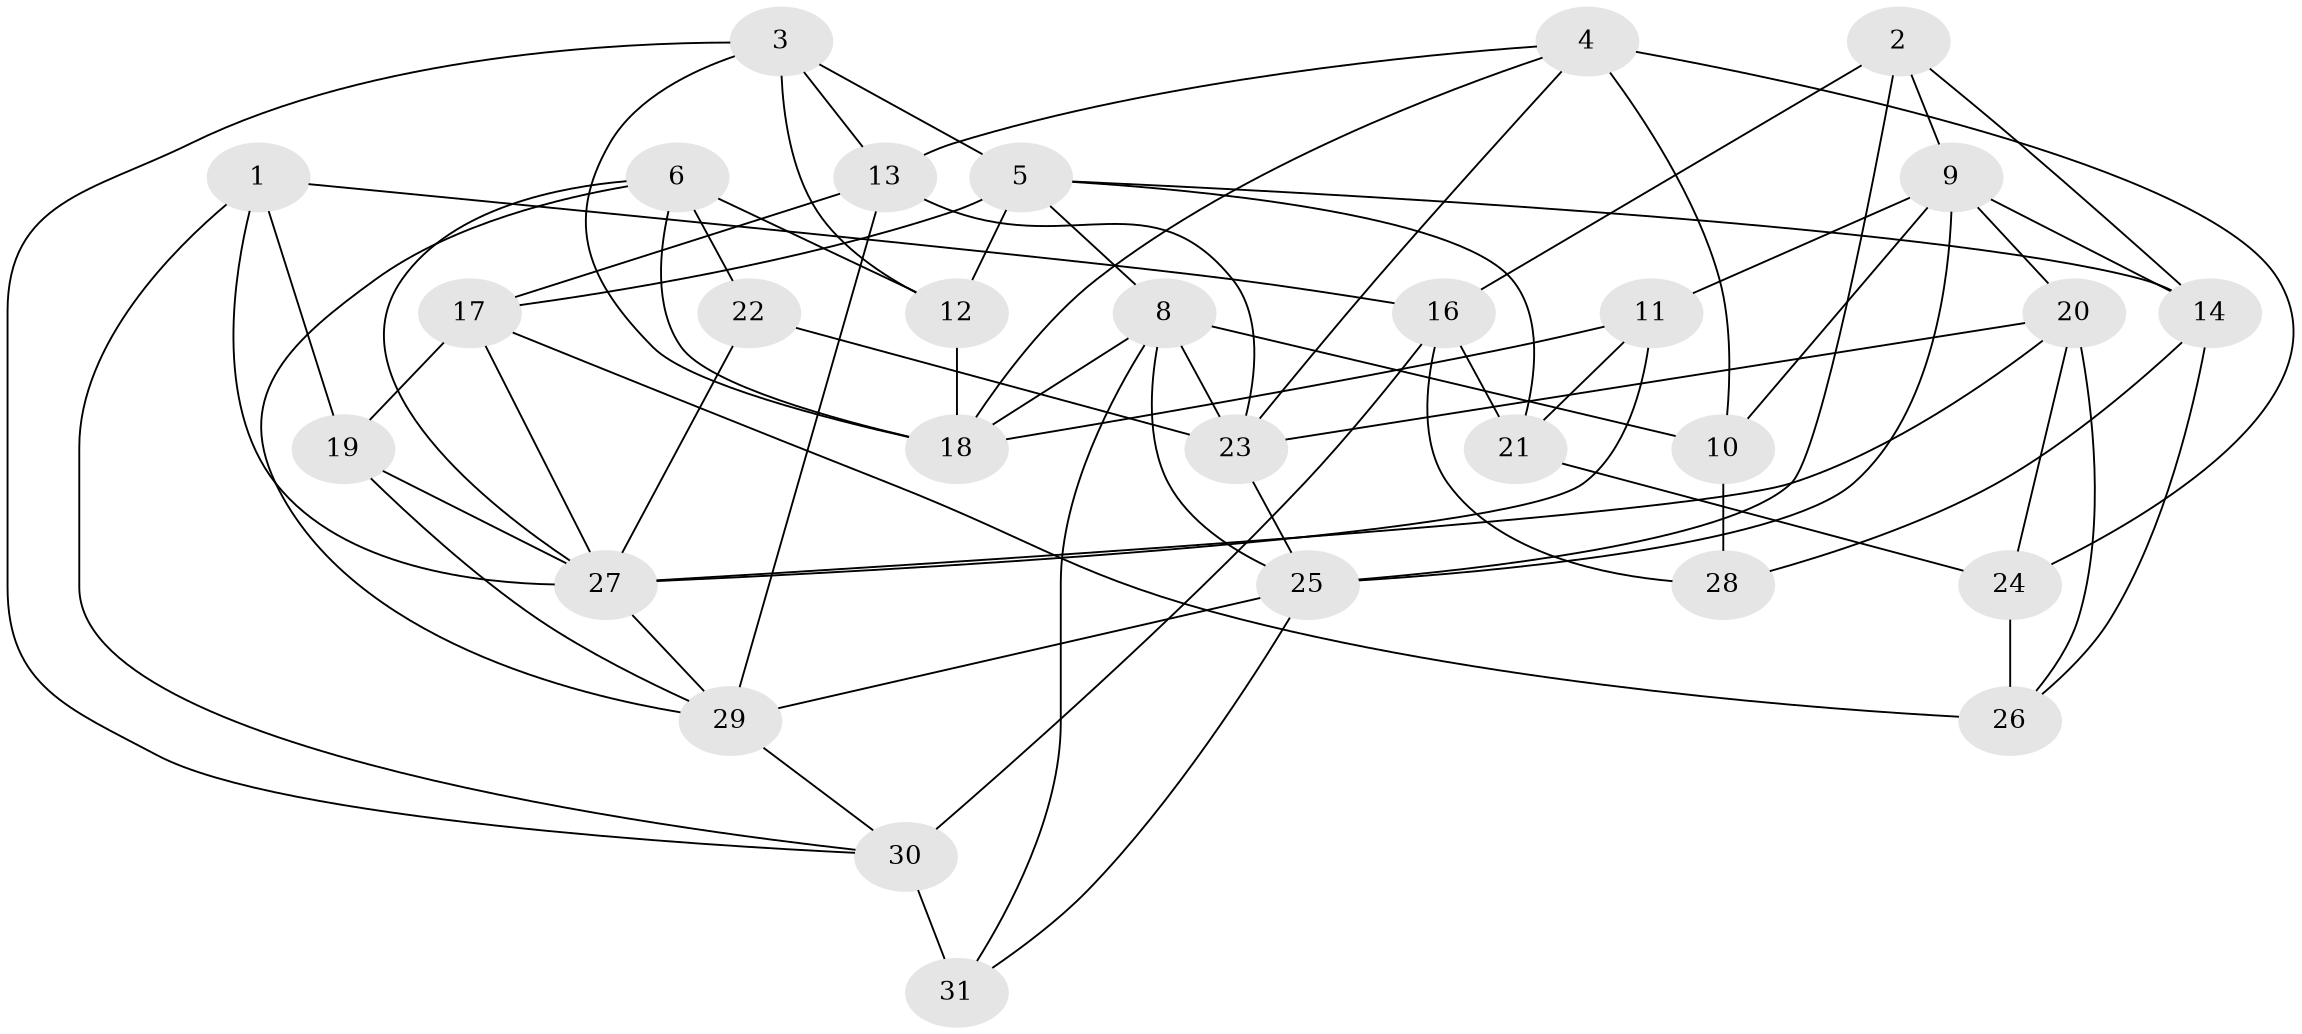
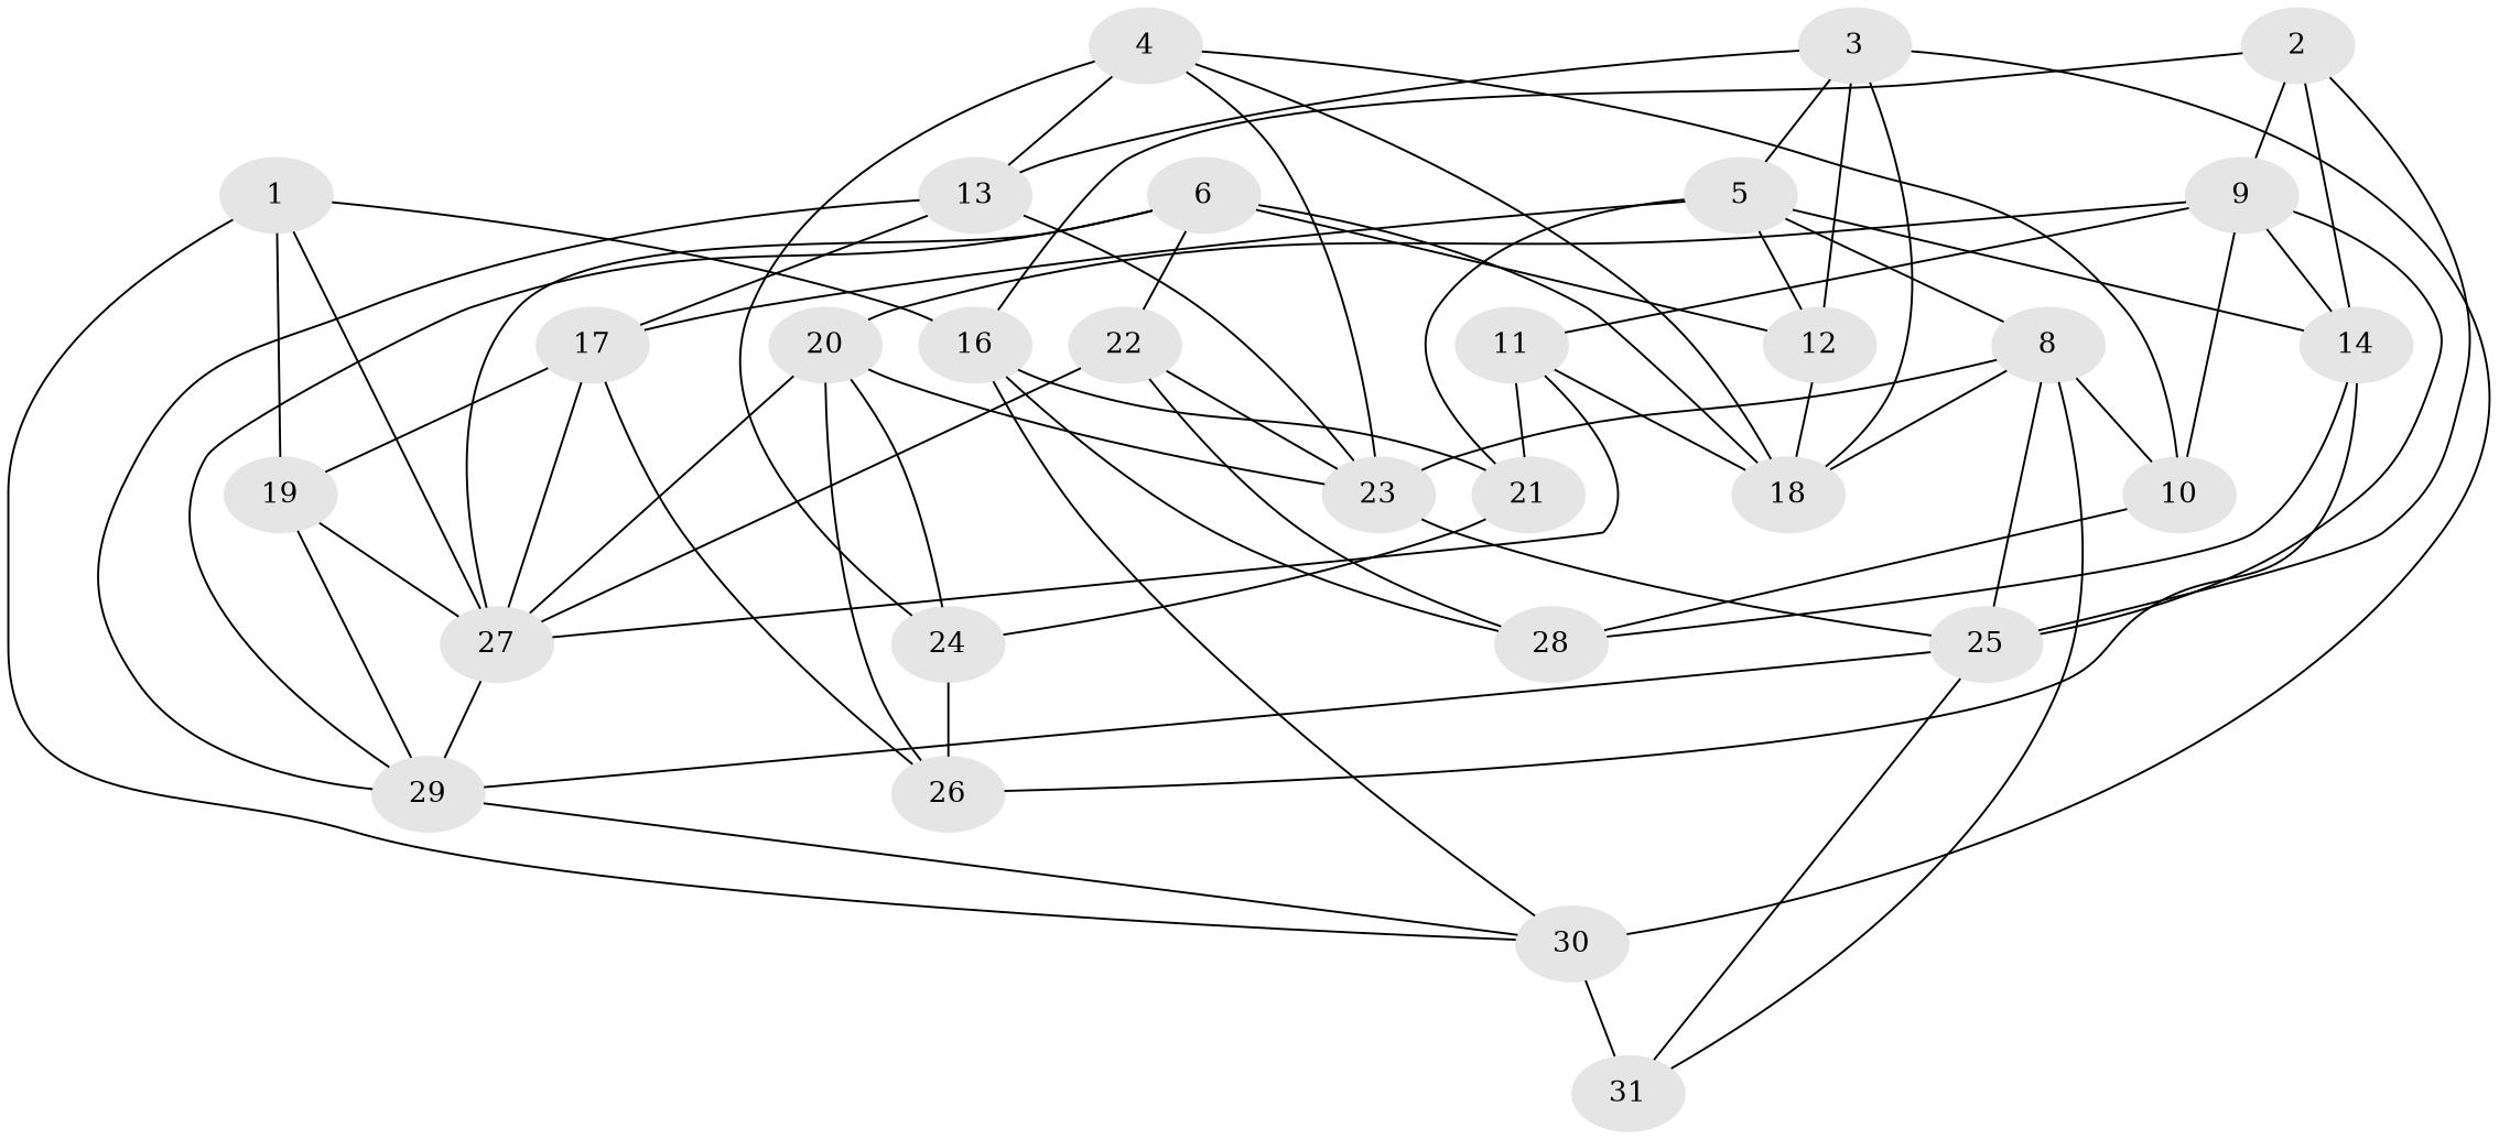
  graph {
    node [color=gray90 style=filled]
    edge [weight=1.0]
    1
    16
    19
    27
    30
    21
    28
    29
    31
    2
    9
    14
    25
    10
    11
    20
    26
    3
    5
    12
    13
    18
    8
    17
    23
    4
    24
    6
    22
    1 -- 16
    1 -- 19
    1 -- 27
    1 -- 30
    16 -- 30
    16 -- 21
    16 -- 28
    19 -- 27
    19 -- 29
    27 -- 29
    30 -- 31 [weight=2.0]
    21 -- 24
    29 -- 30
    2 -- 16 [weight=2.0]
    2 -- 9
    2 -- 14 [weight=2.0]
    2 -- 25
    9 -- 14
    9 -- 25
    9 -- 10
    9 -- 11
    9 -- 20
    14 -- 28
    14 -- 26
    25 -- 29
    25 -- 31
    10 -- 28
    11 -- 27
    11 -- 21 [weight=2.0]
    11 -- 18
    20 -- 27
    20 -- 26
    20 -- 23 [weight=2.0]
    20 -- 24
    3 -- 30
    3 -- 5
    3 -- 12 [weight=2.0]
    3 -- 13
    3 -- 18
    5 -- 21
    5 -- 14
    5 -- 12
    5 -- 8
    5 -- 17
    12 -- 18
    13 -- 29
    13 -- 17
    13 -- 23 [weight=2.0]
    8 -- 31
    8 -- 25
    8 -- 10
    8 -- 18
    8 -- 23
    17 -- 19 [weight=2.0]
    17 -- 27
    17 -- 26
    23 -- 25
    4 -- 10
    4 -- 13
    4 -- 18
    4 -- 23
    4 -- 24 [weight=2.0]
    24 -- 26 [weight=2.0]
    6 -- 27
    6 -- 29
    6 -- 12 [weight=2.0]
    6 -- 18
    6 -- 22
    22 -- 27
+   22 -- 28
    22 -- 23
  }
